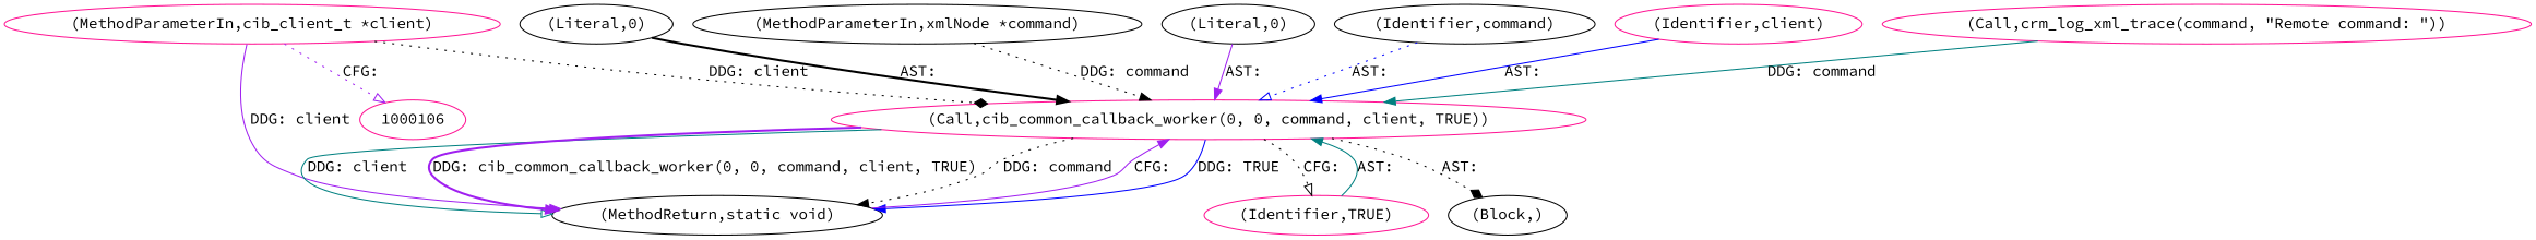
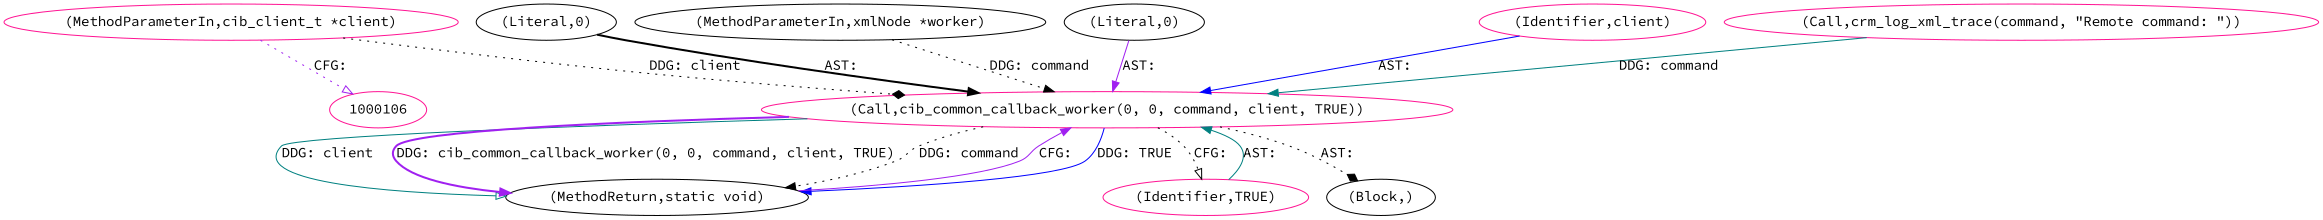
  digraph {
    fontname="Source Code Pro"
    node [color=deeppink fontname="Source Code Pro"]
    edge [arrowhead=normal color=black fontname="Source Code Pro" style=solid]
    n1 [label="(MethodParameterIn,cib_client_t *client)"]
    n2 [label="(Call,cib_common_callback_worker(0, 0, command, client, TRUE))"]
    n3 [color=black label="(MethodReturn,static void)"]
    1000106
    n5 [label="(Identifier,TRUE)"]
    n6 [color=black label="(Block,)"]
    n7 [color=black label="(Literal,0)"]
-   n8 [color=black label="(MethodParameterIn,xmlNode *command)"]
+   n8 [color=black label="(MethodParameterIn,xmlNode *worker)"]
    n9 [color=black label="(Literal,0)"]
-   n10 [color=black label="(Identifier,command)"]
    n11 [label="(Identifier,client)"]
    n12 [label="(Call,crm_log_xml_trace(command, \"Remote command: \"))"]
    n1 -> n2 [arrowhead=diamond label="DDG: client" style=dotted]
-   n1 -> n3 [color=purple label="DDG: client"]
    n1 -> 1000106 [arrowhead=onormal color=purple label="CFG: " style=dotted]
    n2 -> n3 [color=blue label="DDG: TRUE"]
    n2 -> n3 [arrowhead=onormal color=teal label="DDG: client"]
    n2 -> n3 [color=purple label="DDG: cib_common_callback_worker(0, 0, command, client, TRUE)" style=bold]
    n2 -> n3 [label="DDG: command" style=dotted]
    n2 -> n5 [arrowhead=onormal label="CFG: " style=dotted]
    n2 -> n6 [arrowhead=diamond label="AST: " style=dotted]
    n3 -> n2 [color=purple label="CFG: "]
    n5 -> n2 [color=teal label="AST: "]
    n7 -> n2 [label="AST: " style=bold]
    n8 -> n2 [label="DDG: command" style=dotted]
    n9 -> n2 [color=purple label="AST: "]
-   n10 -> n2 [arrowhead=onormal color=blue label="AST: " style=dotted]
    n11 -> n2 [color=blue label="AST: "]
    n12 -> n2 [color=teal label="DDG: command"]
  }
